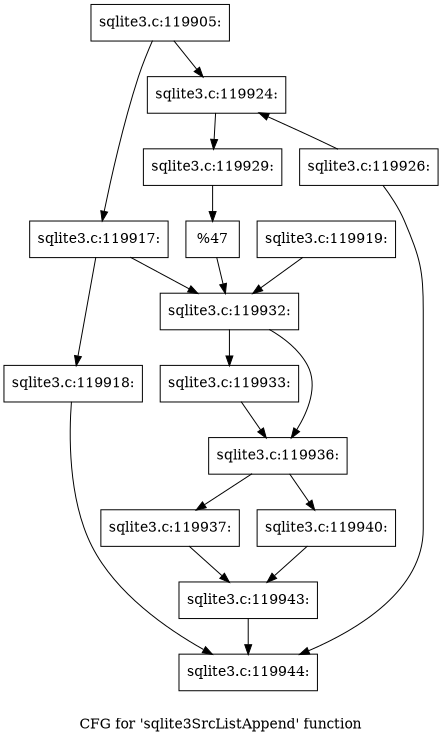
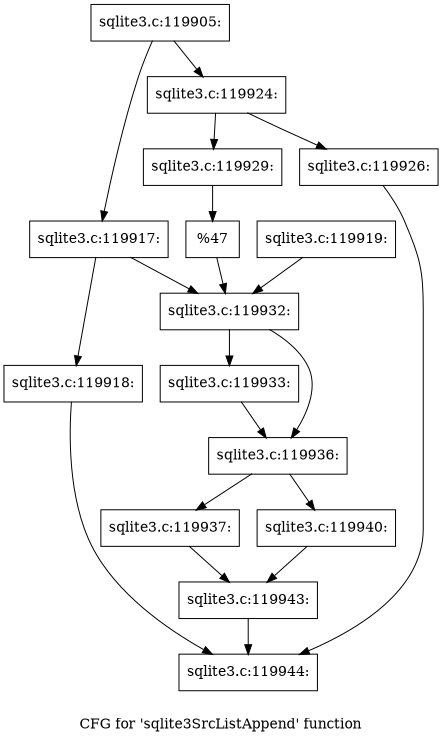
  digraph {
    label="CFG for 'sqlite3SrcListAppend' function"
    node [shape=record]
    n1 [label="{sqlite3.c:119905:}"]
    n2 [label="{sqlite3.c:119917:}"]
    n3 [label="{sqlite3.c:119924:}"]
    n4 [label="{sqlite3.c:119918:}"]
    n5 [label="{sqlite3.c:119932:}"]
    n6 [label="{sqlite3.c:119926:}"]
    n7 [label="{sqlite3.c:119929:}"]
    n8 [label="{sqlite3.c:119944:}"]
    n9 [label="{sqlite3.c:119919:}"]
    n10 [label="{%47}"]
    n11 [label="{sqlite3.c:119933:}"]
    n12 [label="{sqlite3.c:119936:}"]
    n13 [label="{sqlite3.c:119937:}"]
    n14 [label="{sqlite3.c:119940:}"]
    n15 [label="{sqlite3.c:119943:}"]
    n1 -> n2
    n1 -> n3
    n2 -> n4
    n2 -> n5
-   n6 -> n3
+   n3 -> n6
    n3 -> n7
    n4 -> n8
    n5 -> n11
    n5 -> n12
    n6 -> n8
    n7 -> n10
    n9 -> n5
    n10 -> n5
    n11 -> n12
    n12 -> n13
    n12 -> n14
    n13 -> n15
    n14 -> n15
    n15 -> n8
  }
